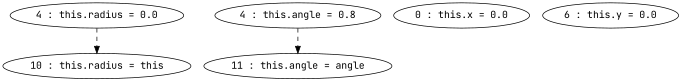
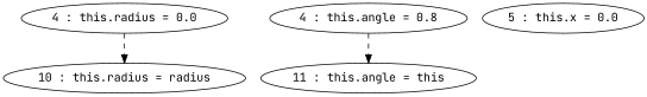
  digraph {
    fontname="JetBrains Mono"
    node [fontname="JetBrains Mono"]
    edge [fontname="JetBrains Mono" style=dashed]
    n1 [label="4 : this.radius = 0.0"]
-   "10 : this.radius = radius" [label="10 : this.radius = this"]
+   "10 : this.radius = radius"
    n3 [label="4 : this.angle = 0.8"]
-   "11 : this.angle = angle"
-   "5 : this.x = 0.0" [label="0 : this.x = 0.0"]
-   "6 : this.y = 0.0"
+   "11 : this.angle = angle" [label="11 : this.angle = this"]
+   "5 : this.x = 0.0"
    n1 -> "10 : this.radius = radius"
    n3 -> "11 : this.angle = angle"
  }
